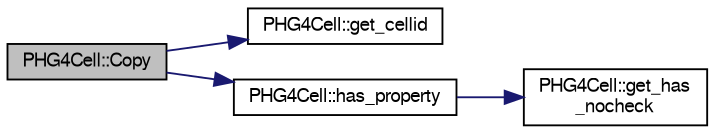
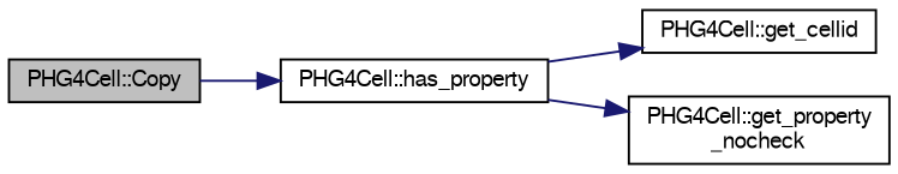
  digraph {
    rankdir=LR
    node [color=black fontname=FreeSans fontsize=10 shape=record]
    edge [color=midnightblue fontname=FreeSans fontsize=10 labelfontname=FreeSans labelfontsize=10 style=solid]
    n1 [fillcolor=grey75 fontcolor=black height=0.2 label="PHG4Cell::Copy" style=filled width=0.4]
    n2 [height=0.2 label="PHG4Cell::get_cellid" width=0.4]
    n3 [height=0.2 label="PHG4Cell::has_property" width=0.4]
-   n4 [height=0.2 label="PHG4Cell::get_has\l_nocheck" width=0.4]
-   n1 -> n2
+   n4 [height=0.2 label="PHG4Cell::get_property\l_nocheck" width=0.4]
+   n3 -> n2
    n1 -> n3
    n3 -> n4
  }
